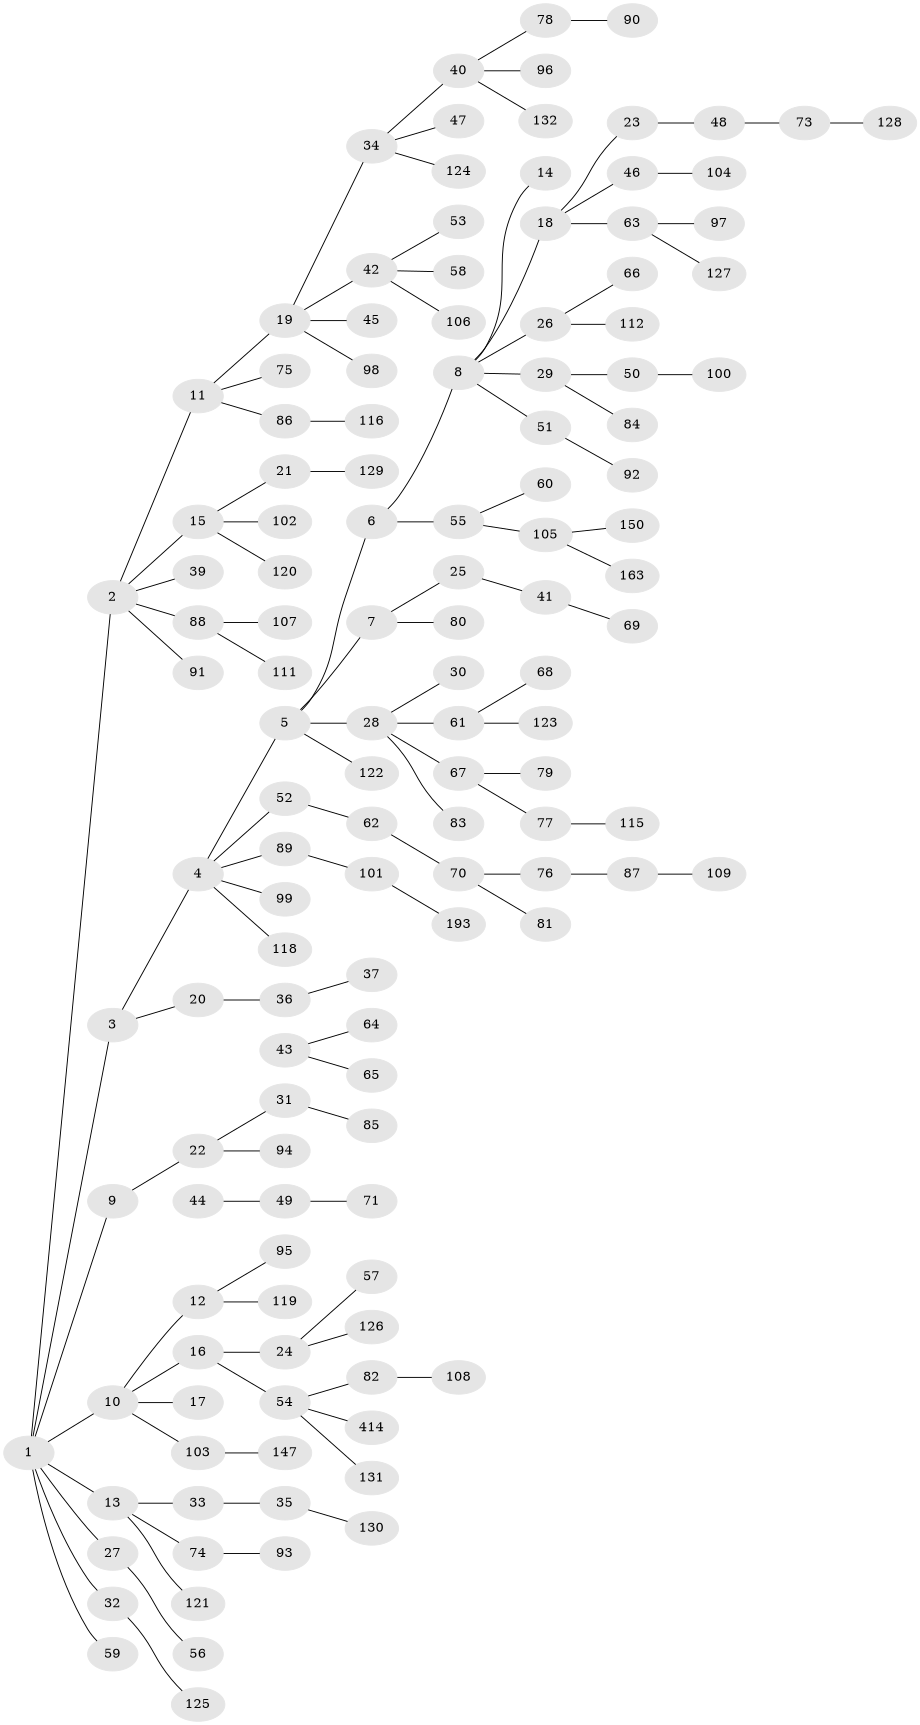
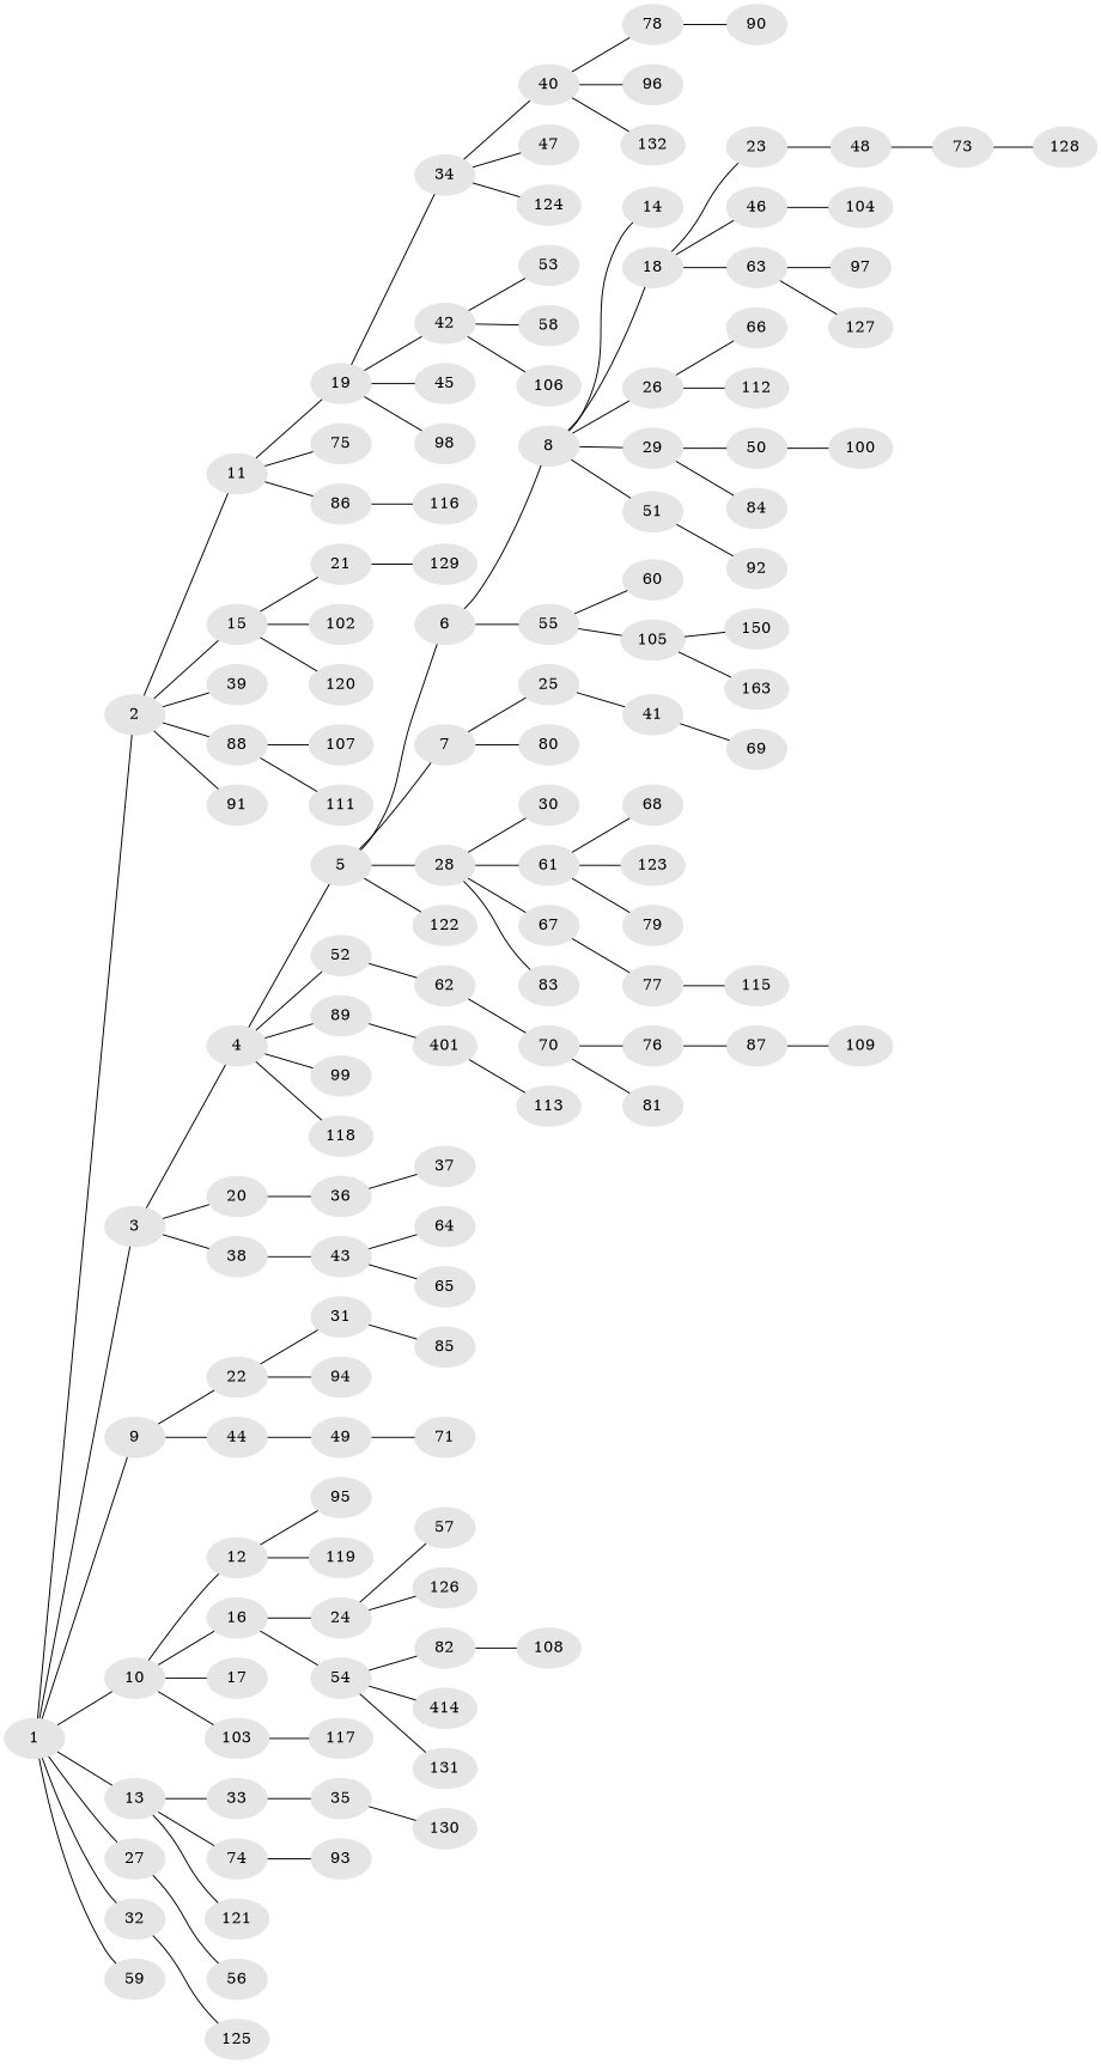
  graph {
    rankdir=LR
    node [color=gray90 style=filled]
    1
    2
    3
    9
    10
    13
    27
    32
    59
    11
    15
    39
    88
    91
    4
    20
+   38
    22
    44
    12
    16
    17
    103
    33
    74
    121
    56
    125
    19
    75
    86
    21
    102
    120
    107
    111
    5
    52
    89
    99
    118
    36
    43
    6
    7
    28
    122
    62
-   101
+   101 [label=401]
    8
    55
    25
    80
    30
    61
    67
    83
    14
    18
    26
    29
    51
    60
    105
    41
    23
    46
    63
    66
    112
    50
    84
    92
    31
    94
    49
    95
    119
    24
    54
-   117 [label=147]
+   117
    34
    42
    45
    98
    116
    35
    93
    129
    57
    126
    82
    n93 [label=414]
    131
    48
    104
    97
    127
    40
    47
    124
    53
    58
    106
    37
    85
    73
    69
    68
    123
    77
    79
    100
    130
    78
    96
    132
    64
    65
    90
    71
    128
    70
    108
    n125 [label=150]
    n126 [label=163]
    76
    81
    115
    87
    109
-   113 [label=193]
+   113
    1 -- 2
    1 -- 3
    1 -- 9
    1 -- 10
    1 -- 13
    1 -- 27
    1 -- 32
    1 -- 59
    2 -- 11
    2 -- 15
    2 -- 39
    2 -- 88
    2 -- 91
    3 -- 4
    3 -- 20
+   3 -- 38
    9 -- 22
+   9 -- 44
    10 -- 12
    10 -- 16
    10 -- 17
    10 -- 103
    13 -- 33
    13 -- 74
    13 -- 121
    27 -- 56
    32 -- 125
    11 -- 19
    11 -- 75
    11 -- 86
    15 -- 21
    15 -- 102
    15 -- 120
    88 -- 107
    88 -- 111
    4 -- 5
    4 -- 52
    4 -- 89
    4 -- 99
    4 -- 118
    20 -- 36
+   38 -- 43
    22 -- 31
    22 -- 94
    44 -- 49
    12 -- 95
    12 -- 119
    16 -- 24
    16 -- 54
    103 -- 117
    33 -- 35
    74 -- 93
    19 -- 34
    19 -- 42
    19 -- 45
    19 -- 98
    86 -- 116
    21 -- 129
    5 -- 6
    5 -- 7
    5 -- 28
    5 -- 122
    52 -- 62
    89 -- 101
    36 -- 37
    43 -- 64
    43 -- 65
    6 -- 8
    6 -- 55
    7 -- 25
    7 -- 80
    28 -- 30
    28 -- 61
    28 -- 67
    28 -- 83
    62 -- 70
    101 -- 113
    8 -- 14
    8 -- 18
    8 -- 26
    8 -- 29
    8 -- 51
    55 -- 60
    55 -- 105
    25 -- 41
    61 -- 68
    61 -- 123
    67 -- 77
-   67 -- 79
+   61 -- 79
    18 -- 23
    18 -- 46
    18 -- 63
    26 -- 66
    26 -- 112
    29 -- 50
    29 -- 84
    51 -- 92
    105 -- n125
    105 -- n126
    41 -- 69
    23 -- 48
    46 -- 104
    63 -- 97
    63 -- 127
    50 -- 100
    31 -- 85
    49 -- 71
    24 -- 57
    24 -- 126
    54 -- 82
    54 -- n93
    54 -- 131
    34 -- 40
    34 -- 47
    34 -- 124
    42 -- 53
    42 -- 58
    42 -- 106
    35 -- 130
    82 -- 108
    48 -- 73
    40 -- 78
    40 -- 96
    40 -- 132
    73 -- 128
    77 -- 115
    78 -- 90
    70 -- 76
    70 -- 81
    76 -- 87
    87 -- 109
  }
